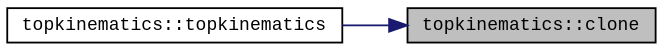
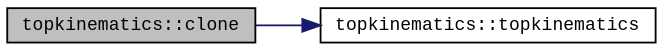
  digraph {
    rankdir=LR
    fontname="Liberation Mono"
    node [color=black fontname="Liberation Mono" fontsize=10 shape=record style=filled]
    n1 [fillcolor=grey75 fontcolor=black height=0.2 label="topkinematics::clone" width=0.4]
    n2 [fillcolor=white height=0.2 label="topkinematics::topkinematics" width=0.4]
-   n2 -> n1 [color=midnightblue fontname="Liberation Mono" fontsize=10 labelfontname=Helvetica labelfontsize=10 style=solid]
+   n1 -> n2 [color=midnightblue fontname="Liberation Mono" fontsize=10 labelfontname=Helvetica labelfontsize=10 style=solid]
  }
